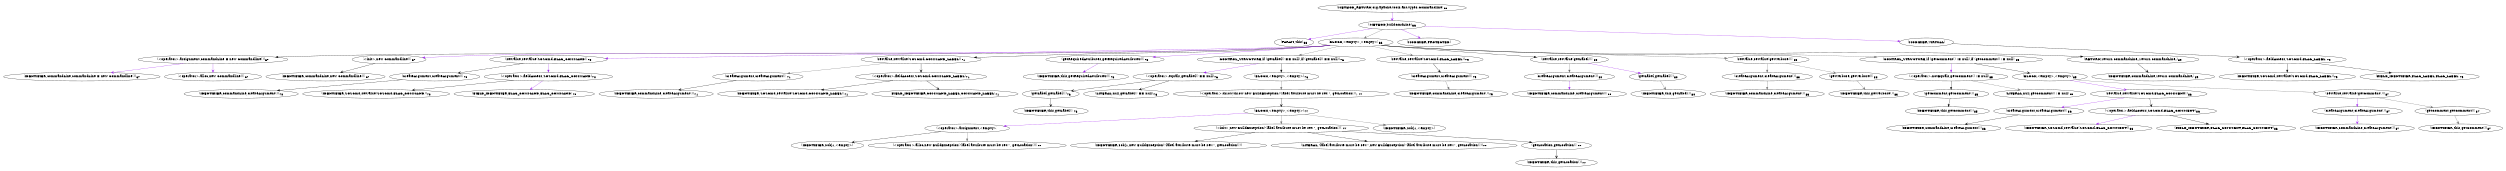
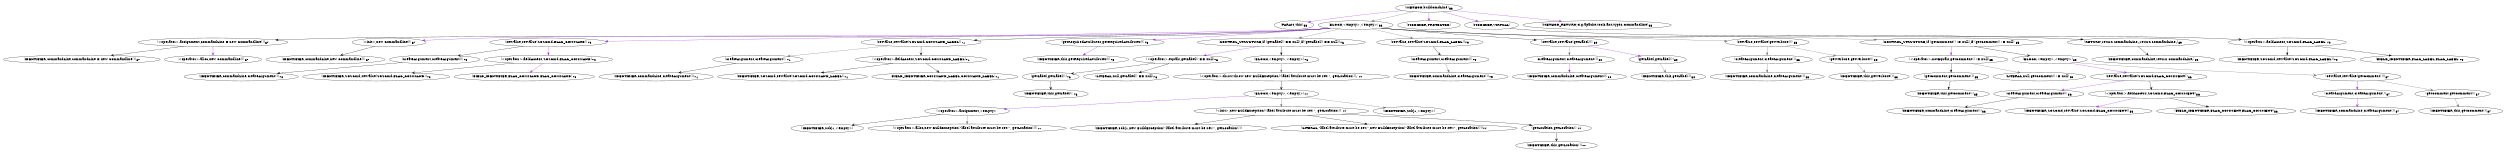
  digraph {
    edge [arrowhead=normal color=black]
    n1 [label=<(METHOD,buildCmdLine)<SUB>66</SUB>>]
    n2 [label=<(PARAM,this)<SUB>66</SUB>>]
    n3 [label=<(BLOCK,&lt;empty&gt;,&lt;empty&gt;)<SUB>66</SUB>>]
    n4 [label=<(MODIFIER,PROTECTED)>]
    n5 [label=<(MODIFIER,VIRTUAL)>]
    n6 [label=<(METHOD_RETURN,org.apache.tools.ant.types.Commandline)<SUB>66</SUB>>]
    n7 [label=<(&lt;operator&gt;.assignment,commandLine = new Commandline())<SUB>67</SUB>>]
    n8 [label=<(&lt;init&gt;,new Commandline())<SUB>67</SUB>>]
    n9 [label=<(setValue,setValue(SOSCmd.FLAG_COMMAND))<SUB>70</SUB>>]
    n10 [label=<(setValue,setValue(SOSCmd.COMMAND_LABEL))<SUB>71</SUB>>]
    n11 [label=<(getRequiredAttributes,getRequiredAttributes())<SUB>73</SUB>>]
    n12 [label=<(CONTROL_STRUCTURE,if (getLabel() == null),if (getLabel() == null))<SUB>76</SUB>>]
    n13 [label=<(setValue,setValue(SOSCmd.FLAG_LABEL))<SUB>79</SUB>>]
    n14 [label=<(setValue,setValue(getLabel()))<SUB>80</SUB>>]
    n15 [label=<(setValue,setValue(getVerbose()))<SUB>83</SUB>>]
    n16 [label=<(CONTROL_STRUCTURE,if (getComment() != null),if (getComment() != null))<SUB>85</SUB>>]
    n17 [label=<(RETURN,return commandLine;,return commandLine;)<SUB>89</SUB>>]
    n18 [label=<(&lt;operator&gt;.fieldAccess,SOSCmd.FLAG_LABEL)<SUB>79</SUB>>]
    n19 [label=<(IDENTIFIER,commandLine,commandLine = new Commandline())<SUB>67</SUB>>]
    n20 [label=<(&lt;operator&gt;.alloc,new Commandline())<SUB>67</SUB>>]
    n21 [label=<(IDENTIFIER,commandLine,new Commandline())<SUB>67</SUB>>]
    n22 [label=<(createArgument,createArgument())<SUB>70</SUB>>]
    n23 [label=<(&lt;operator&gt;.fieldAccess,SOSCmd.FLAG_COMMAND)<SUB>70</SUB>>]
    n24 [label=<(createArgument,createArgument())<SUB>71</SUB>>]
    n25 [label=<(&lt;operator&gt;.fieldAccess,SOSCmd.COMMAND_LABEL)<SUB>71</SUB>>]
    n26 [label=<(IDENTIFIER,this,getRequiredAttributes())<SUB>73</SUB>>]
    n27 [label=<(&lt;operator&gt;.equals,getLabel() == null)<SUB>76</SUB>>]
    n28 [label=<(BLOCK,&lt;empty&gt;,&lt;empty&gt;)<SUB>76</SUB>>]
    n29 [label=<(createArgument,createArgument())<SUB>79</SUB>>]
    n30 [label=<(createArgument,createArgument())<SUB>80</SUB>>]
    n31 [label=<(getLabel,getLabel())<SUB>80</SUB>>]
    n32 [label=<(createArgument,createArgument())<SUB>83</SUB>>]
    n33 [label=<(getVerbose,getVerbose())<SUB>83</SUB>>]
    n34 [label=<(&lt;operator&gt;.notEquals,getComment() != null)<SUB>85</SUB>>]
    n35 [label=<(BLOCK,&lt;empty&gt;,&lt;empty&gt;)<SUB>85</SUB>>]
    n36 [label=<(IDENTIFIER,commandLine,return commandLine;)<SUB>89</SUB>>]
    n37 [label=<(IDENTIFIER,commandLine,createArgument())<SUB>70</SUB>>]
    n38 [label=<(IDENTIFIER,SOSCmd,setValue(SOSCmd.FLAG_COMMAND))<SUB>70</SUB>>]
    n39 [label=<(FIELD_IDENTIFIER,FLAG_COMMAND,FLAG_COMMAND)<SUB>70</SUB>>]
    n40 [label=<(IDENTIFIER,commandLine,createArgument())<SUB>71</SUB>>]
    n41 [label=<(IDENTIFIER,SOSCmd,setValue(SOSCmd.COMMAND_LABEL))<SUB>71</SUB>>]
    n42 [label=<(FIELD_IDENTIFIER,COMMAND_LABEL,COMMAND_LABEL)<SUB>71</SUB>>]
    n43 [label=<(getLabel,getLabel())<SUB>76</SUB>>]
    n44 [label=<(LITERAL,null,getLabel() == null)<SUB>76</SUB>>]
    n45 [label=<(&lt;operator&gt;.throw,throw new BuildException(&quot;label attribute must be set!&quot;, getLocation());)<SUB>77</SUB>>]
    n46 [label=<(IDENTIFIER,this,getLabel())<SUB>76</SUB>>]
    n47 [label=<(BLOCK,&lt;empty&gt;,&lt;empty&gt;)<SUB>77</SUB>>]
    n48 [label=<(&lt;operator&gt;.assignment,&lt;empty&gt;)>]
    n49 [label=<(&lt;init&gt;,new BuildException(&quot;label attribute must be set!&quot;, getLocation()))<SUB>77</SUB>>]
    n50 [label=<(IDENTIFIER,$obj1,&lt;empty&gt;)>]
    n51 [label=<(IDENTIFIER,$obj1,&lt;empty&gt;)>]
    n52 [label=<(&lt;operator&gt;.alloc,new BuildException(&quot;label attribute must be set!&quot;, getLocation()))<SUB>77</SUB>>]
    n53 [label=<(IDENTIFIER,$obj1,new BuildException(&quot;label attribute must be set!&quot;, getLocation()))>]
    n54 [label=<(LITERAL,&quot;label attribute must be set!&quot;,new BuildException(&quot;label attribute must be set!&quot;, getLocation()))<SUB>77</SUB>>]
    n55 [label=<(getLocation,getLocation())<SUB>77</SUB>>]
    n56 [label=<(IDENTIFIER,this,getLocation())<SUB>77</SUB>>]
    n57 [label=<(IDENTIFIER,commandLine,createArgument())<SUB>79</SUB>>]
    n58 [label=<(IDENTIFIER,SOSCmd,setValue(SOSCmd.FLAG_LABEL))<SUB>79</SUB>>]
    n59 [label=<(FIELD_IDENTIFIER,FLAG_LABEL,FLAG_LABEL)<SUB>79</SUB>>]
    n60 [label=<(IDENTIFIER,commandLine,createArgument())<SUB>80</SUB>>]
    n61 [label=<(IDENTIFIER,this,getLabel())<SUB>80</SUB>>]
    n62 [label=<(IDENTIFIER,commandLine,createArgument())<SUB>83</SUB>>]
    n63 [label=<(IDENTIFIER,this,getVerbose())<SUB>83</SUB>>]
    n64 [label=<(getComment,getComment())<SUB>85</SUB>>]
    n65 [label=<(LITERAL,null,getComment() != null)<SUB>85</SUB>>]
    n66 [label=<(setValue,setValue(SOSCmd.FLAG_COMMENT))<SUB>86</SUB>>]
    n67 [label=<(setValue,setValue(getComment()))<SUB>87</SUB>>]
    n68 [label=<(IDENTIFIER,this,getComment())<SUB>85</SUB>>]
    n69 [label=<(createArgument,createArgument())<SUB>86</SUB>>]
    n70 [label=<(&lt;operator&gt;.fieldAccess,SOSCmd.FLAG_COMMENT)<SUB>86</SUB>>]
    n71 [label=<(createArgument,createArgument())<SUB>87</SUB>>]
    n72 [label=<(getComment,getComment())<SUB>87</SUB>>]
    n73 [label=<(IDENTIFIER,commandLine,createArgument())<SUB>86</SUB>>]
    n74 [label=<(IDENTIFIER,SOSCmd,setValue(SOSCmd.FLAG_COMMENT))<SUB>86</SUB>>]
    n75 [label=<(FIELD_IDENTIFIER,FLAG_COMMENT,FLAG_COMMENT)<SUB>86</SUB>>]
    n76 [label=<(IDENTIFIER,commandLine,createArgument())<SUB>87</SUB>>]
    n77 [label=<(IDENTIFIER,this,getComment())<SUB>87</SUB>>]
    n1 -> n2 [color=purple]
    n1 -> n3 [arrowhead=vee color=gray40]
    n1 -> n4 [arrowhead=vee color=purple]
    n1 -> n5 [color=purple]
-   n6 -> n1 [arrowhead=vee color=purple]
+   n1 -> n6 [arrowhead=vee color=purple]
    n3 -> n7
    n3 -> n8 [color=purple]
    n3 -> n9 [color=purple]
    n3 -> n10
    n3 -> n11 [color=purple]
    n3 -> n12 [color=gray40]
    n3 -> n13 [arrowhead=vee color=gray40]
    n3 -> n14
    n3 -> n15 [color=gray40]
    n3 -> n16 [color=gray40]
    n3 -> n17
    n5 -> n18 [arrowhead=vee]
-   n7 -> n19 [arrowhead=vee color=purple]
+   n7 -> n19 [arrowhead=vee]
    n7 -> n20 [arrowhead=vee color=purple]
    n8 -> n21 [arrowhead=vee]
    n9 -> n22 [arrowhead=vee]
    n9 -> n23 [color=purple]
    n10 -> n24 [color=gray40]
    n10 -> n25 [arrowhead=vee]
    n11 -> n26 [color=purple]
    n12 -> n27 [color=purple]
    n12 -> n28
    n13 -> n29 [arrowhead=vee]
    n14 -> n30 [color=gray40]
    n14 -> n31 [color=purple]
    n15 -> n32 [color=gray40]
    n15 -> n33 [arrowhead=vee color=gray40]
    n16 -> n34 [color=purple]
    n16 -> n35 [arrowhead=vee]
    n17 -> n36 [arrowhead=vee]
    n18 -> n58
    n18 -> n59
    n22 -> n37
    n23 -> n38 [arrowhead=vee]
    n23 -> n39 [arrowhead=vee color=purple]
    n24 -> n40 [arrowhead=vee]
    n25 -> n41
    n25 -> n42 [arrowhead=vee]
    n27 -> n43 [arrowhead=vee]
    n27 -> n44 [arrowhead=vee]
    n28 -> n45 [color=gray40]
    n29 -> n57 [color=gray40]
    n30 -> n60 [color=purple]
    n31 -> n61 [arrowhead=vee color=gray40]
    n32 -> n62 [color=gray40]
    n33 -> n63 [arrowhead=vee color=gray40]
    n34 -> n64
    n34 -> n65 [arrowhead=vee color=gray40]
    n35 -> n66 [arrowhead=vee color=purple]
    n35 -> n67 [arrowhead=vee color=gray40]
    n43 -> n46 [arrowhead=vee]
    n45 -> n47 [arrowhead=vee]
    n47 -> n48 [color=purple]
    n47 -> n49 [color=gray40]
    n47 -> n50 [color=gray40]
    n48 -> n51 [arrowhead=vee]
    n48 -> n52 [color=gray40]
    n49 -> n53
    n49 -> n54
    n49 -> n55
    n55 -> n56 [arrowhead=vee]
    n64 -> n68
    n66 -> n69 [arrowhead=vee color=purple]
    n66 -> n70 [arrowhead=vee]
    n67 -> n71 [color=purple]
    n67 -> n72 [arrowhead=vee color=gray40]
    n69 -> n73 [arrowhead=vee]
    n70 -> n74 [color=purple]
    n70 -> n75
    n71 -> n76 [arrowhead=vee color=purple]
    n72 -> n77 [arrowhead=vee color=gray40]
  }
